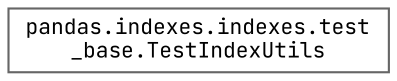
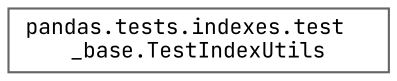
  digraph {
    rankdir=TB
    fontname="JetBrains Mono"
-   n1 [color=grey40 fillcolor=white fontname="JetBrains Mono" fontsize=10 height=0.2 label="pandas.indexes.indexes.test\l_base.TestIndexUtils" shape=box style=filled width=0.4]
+   n1 [color=grey40 fillcolor=white fontname="JetBrains Mono" fontsize=10 height=0.2 label="pandas.tests.indexes.test\l_base.TestIndexUtils" shape=box style=filled width=0.4]
  }
